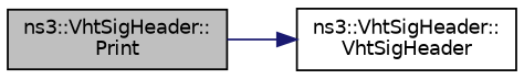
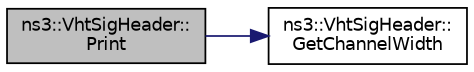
  digraph {
    rankdir=LR
    node [color=black fontname=Helvetica fontsize=10 shape=record style=filled]
    n1 [fillcolor=grey75 fontcolor=black height=0.2 label="ns3::VhtSigHeader::\lPrint" width=0.4]
-   n2 [fillcolor=white height=0.2 label="ns3::VhtSigHeader::\lVhtSigHeader" width=0.4]
+   n2 [fillcolor=white height=0.2 label="ns3::VhtSigHeader::\lGetChannelWidth" width=0.4]
    n1 -> n2 [color=midnightblue fontname=Helvetica fontsize=10 labelfontname=Helvetica labelfontsize=10 style=solid]
  }
